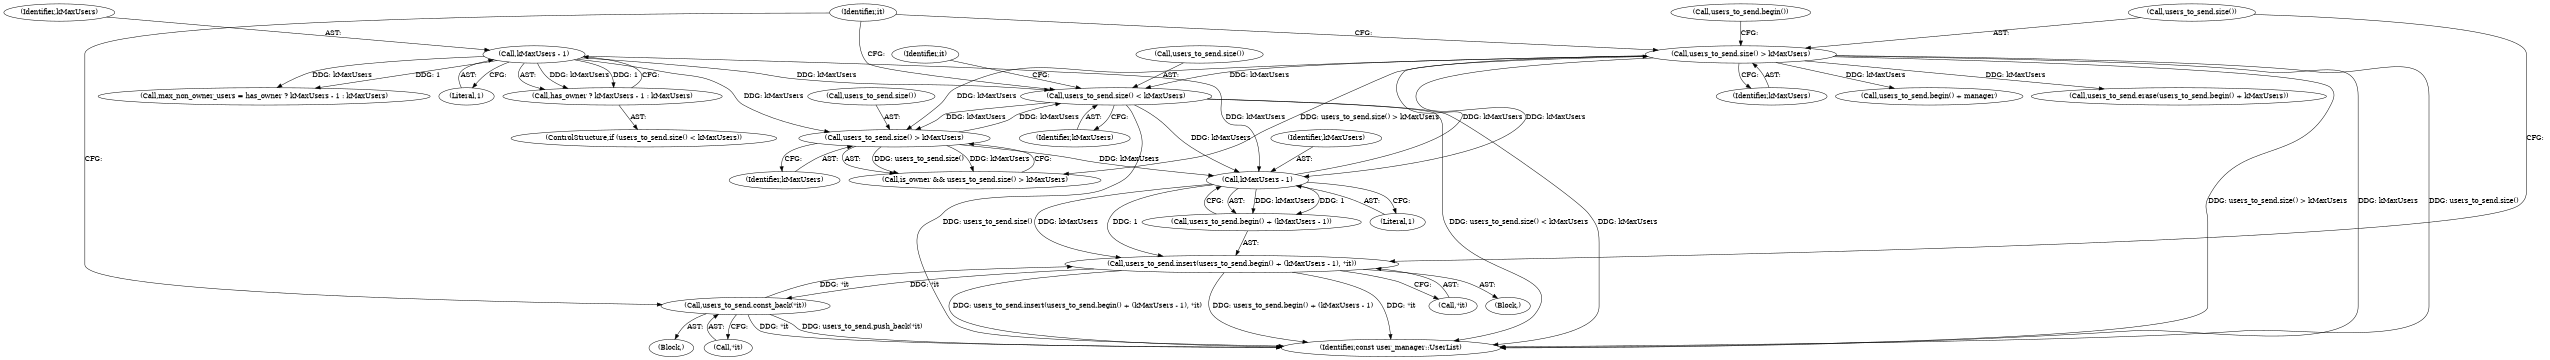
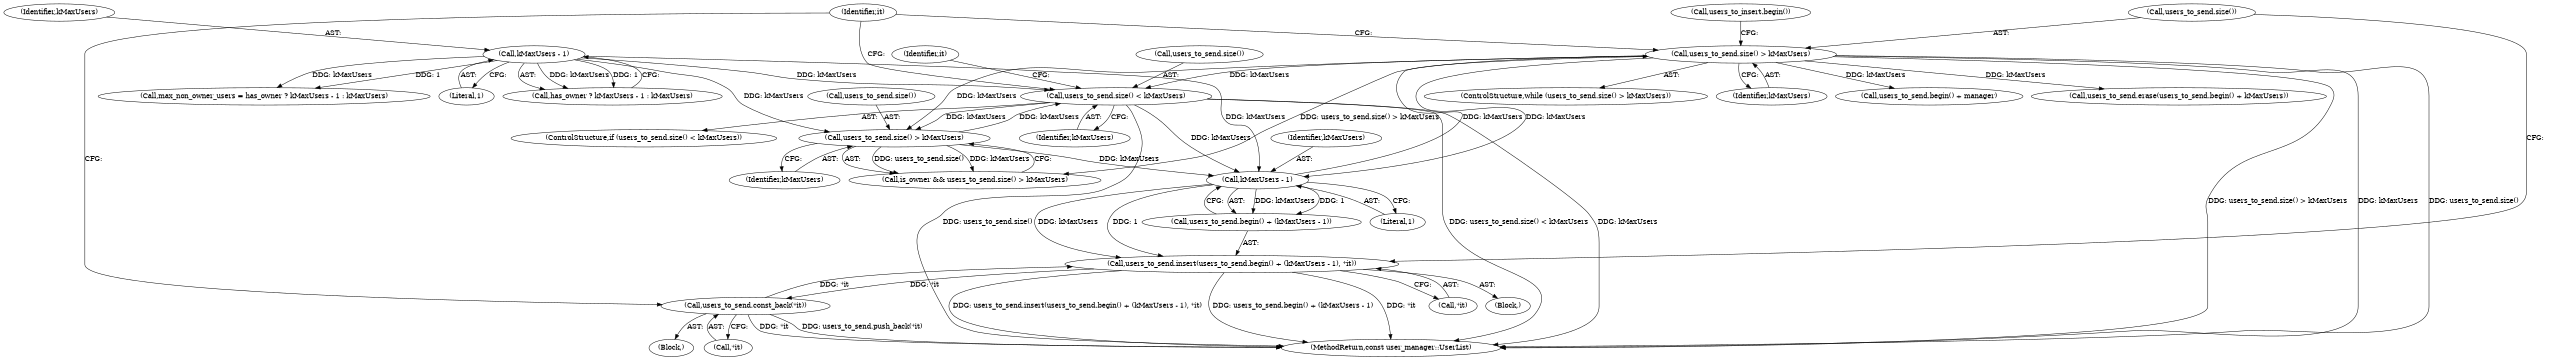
  digraph {
    n1 [label="(Call,users_to_send.insert(users_to_send.begin() + (kMaxUsers - 1), *it))"]
    n2 [label="(Call,users_to_send.const_back(*it))"]
    n3 [label="(Call,*it)"]
    n4 [label="(Block,)"]
-   n5 [label="(Identifier,const user_manager::UserList)"]
+   n5 [label="(MethodReturn,const user_manager::UserList)"]
    n6 [label="(Call,*it)"]
    n7 [label="(Block,)"]
    n8 [label="(Call,kMaxUsers - 1)"]
    n9 [label="(Call,users_to_send.size() > kMaxUsers)"]
    n10 [label="(Call,users_to_send.begin() + (kMaxUsers - 1))"]
    n11 [label="(Literal,1)"]
    n12 [label="(Call,users_to_send.size() < kMaxUsers)"]
    n13 [label="(Call,users_to_send.size() > kMaxUsers)"]
+   n14 [label="(ControlStructure,while (users_to_send.size() > kMaxUsers))"]
    n15 [label="(Identifier,kMaxUsers)"]
    n16 [label="(Call,users_to_send.begin() + manager)"]
    n17 [label="(Call,is_owner && users_to_send.size() > kMaxUsers)"]
    n18 [label="(Call,users_to_send.erase(users_to_send.begin() + kMaxUsers))"]
    n19 [label="(ControlStructure,if (users_to_send.size() < kMaxUsers))"]
    n20 [label="(Identifier,kMaxUsers)"]
    n21 [label="(Identifier,kMaxUsers)"]
    n22 [label="(Call,kMaxUsers - 1)"]
    n23 [label="(Literal,1)"]
    n24 [label="(Call,max_non_owner_users = has_owner ? kMaxUsers - 1 : kMaxUsers)"]
    n25 [label="(Call,has_owner ? kMaxUsers - 1 : kMaxUsers)"]
-   n26 [label="(Call,users_to_send.begin())"]
+   n26 [label="(Call,users_to_insert.begin())"]
    n27 [label="(Identifier,kMaxUsers)"]
    n28 [label="(Call,users_to_send.size())"]
    n29 [label="(Call,users_to_send.size())"]
    n30 [label="(Call,users_to_send.size())"]
    n31 [label="(Identifier,it)"]
    n32 [label="(Identifier,kMaxUsers)"]
    n33 [label="(Identifier,it)"]
    n1 -> n2 [label="DDG: *it"]
    n1 -> n3 [label="CFG: "]
    n1 -> n4 [label="AST: "]
    n1 -> n5 [label="DDG: *it"]
    n1 -> n5 [label="DDG: users_to_send.insert(users_to_send.begin() + (kMaxUsers - 1), *it)"]
    n1 -> n5 [label="DDG: users_to_send.begin() + (kMaxUsers - 1)"]
    n2 -> n1 [label="DDG: *it"]
    n2 -> n5 [label="DDG: users_to_send.push_back(*it)"]
    n2 -> n5 [label="DDG: *it"]
    n2 -> n6 [label="CFG: "]
    n2 -> n7 [label="AST: "]
    n3 -> n1 [label="AST: "]
    n6 -> n2 [label="AST: "]
    n8 -> n1 [label="DDG: kMaxUsers"]
    n8 -> n1 [label="DDG: 1"]
    n8 -> n9 [label="DDG: kMaxUsers"]
    n8 -> n10 [label="AST: "]
    n8 -> n10 [label="DDG: kMaxUsers"]
    n8 -> n10 [label="DDG: 1"]
    n8 -> n11 [label="CFG: "]
    n9 -> n5 [label="DDG: users_to_send.size() > kMaxUsers"]
    n9 -> n5 [label="DDG: kMaxUsers"]
    n9 -> n5 [label="DDG: users_to_send.size()"]
    n9 -> n8 [label="DDG: kMaxUsers"]
    n9 -> n12 [label="DDG: kMaxUsers"]
    n9 -> n13 [label="DDG: kMaxUsers"]
+   n9 -> n14 [label="AST: "]
    n9 -> n15 [label="CFG: "]
    n9 -> n16 [label="DDG: kMaxUsers"]
    n9 -> n17 [label="DDG: users_to_send.size() > kMaxUsers"]
    n9 -> n18 [label="DDG: kMaxUsers"]
    n10 -> n1 [label="AST: "]
    n10 -> n8 [label="CFG: "]
    n11 -> n8 [label="AST: "]
    n12 -> n5 [label="DDG: users_to_send.size() < kMaxUsers"]
    n12 -> n5 [label="DDG: kMaxUsers"]
    n12 -> n5 [label="DDG: users_to_send.size()"]
    n12 -> n8 [label="DDG: kMaxUsers"]
    n12 -> n13 [label="DDG: kMaxUsers"]
-   n25 -> n19 [label="AST: "]
+   n12 -> n19 [label="AST: "]
    n12 -> n20 [label="CFG: "]
    n13 -> n8 [label="DDG: kMaxUsers"]
    n13 -> n12 [label="DDG: kMaxUsers"]
    n13 -> n17 [label="AST: "]
    n13 -> n17 [label="DDG: users_to_send.size()"]
    n13 -> n17 [label="DDG: kMaxUsers"]
    n13 -> n21 [label="CFG: "]
    n15 -> n9 [label="AST: "]
    n17 -> n13 [label="CFG: "]
    n20 -> n12 [label="AST: "]
    n21 -> n13 [label="AST: "]
    n22 -> n8 [label="DDG: kMaxUsers"]
    n22 -> n12 [label="DDG: kMaxUsers"]
    n22 -> n13 [label="DDG: kMaxUsers"]
    n22 -> n23 [label="CFG: "]
    n22 -> n24 [label="DDG: kMaxUsers"]
    n22 -> n24 [label="DDG: 1"]
    n22 -> n25 [label="AST: "]
    n22 -> n25 [label="DDG: kMaxUsers"]
    n22 -> n25 [label="DDG: 1"]
    n23 -> n22 [label="AST: "]
    n25 -> n22 [label="CFG: "]
    n26 -> n9 [label="CFG: "]
    n27 -> n8 [label="AST: "]
    n28 -> n12 [label="AST: "]
    n29 -> n1 [label="CFG: "]
    n29 -> n9 [label="AST: "]
    n30 -> n13 [label="AST: "]
    n31 -> n2 [label="CFG: "]
    n31 -> n9 [label="CFG: "]
    n31 -> n12 [label="CFG: "]
    n32 -> n22 [label="AST: "]
    n33 -> n12 [label="CFG: "]
  }
